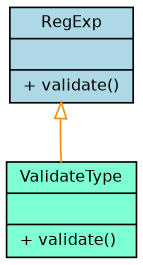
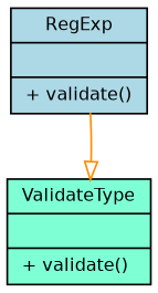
  digraph {
    node [color=black fontname=Helvetica fontsize=10 shape=record style=filled]
    n1 [fillcolor=lightblue fontcolor=black height=0.2 label="{RegExp\n||+ validate()\l}" width=0.4]
    n2 [fillcolor=aquamarine height=0.2 label="{ValidateType\n||+ validate()\l}" width=0.4]
-   n1 -> n2 [arrowtail=onormal color=darkorange dir=back fontname=Helvetica fontsize=10 labelfontname=Helvetica labelfontsize=10 style=solid]
+   n2 -> n1 [arrowtail=onormal color=darkorange dir=back fontname=Helvetica fontsize=10 labelfontname=Helvetica labelfontsize=10 style=solid]
  }
